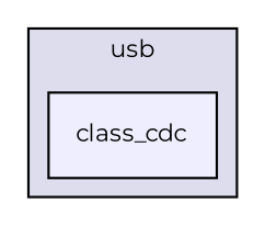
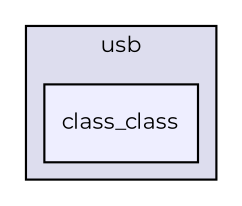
  digraph {
    compound=true
    fontname=Montserrat
-   n1 [fillcolor="#eeeeff" fontname=Montserrat fontsize=10 label=class_cdc pencolor=black shape=box style=filled]
+   n1 [fillcolor="#eeeeff" fontname=Montserrat fontsize=10 label=class_class pencolor=black shape=box style=filled]
    subgraph cluster_1 {
      bgcolor="#ddddee"
      fontsize=10
      label=usb
      pencolor=black
      n1
    }
  }
